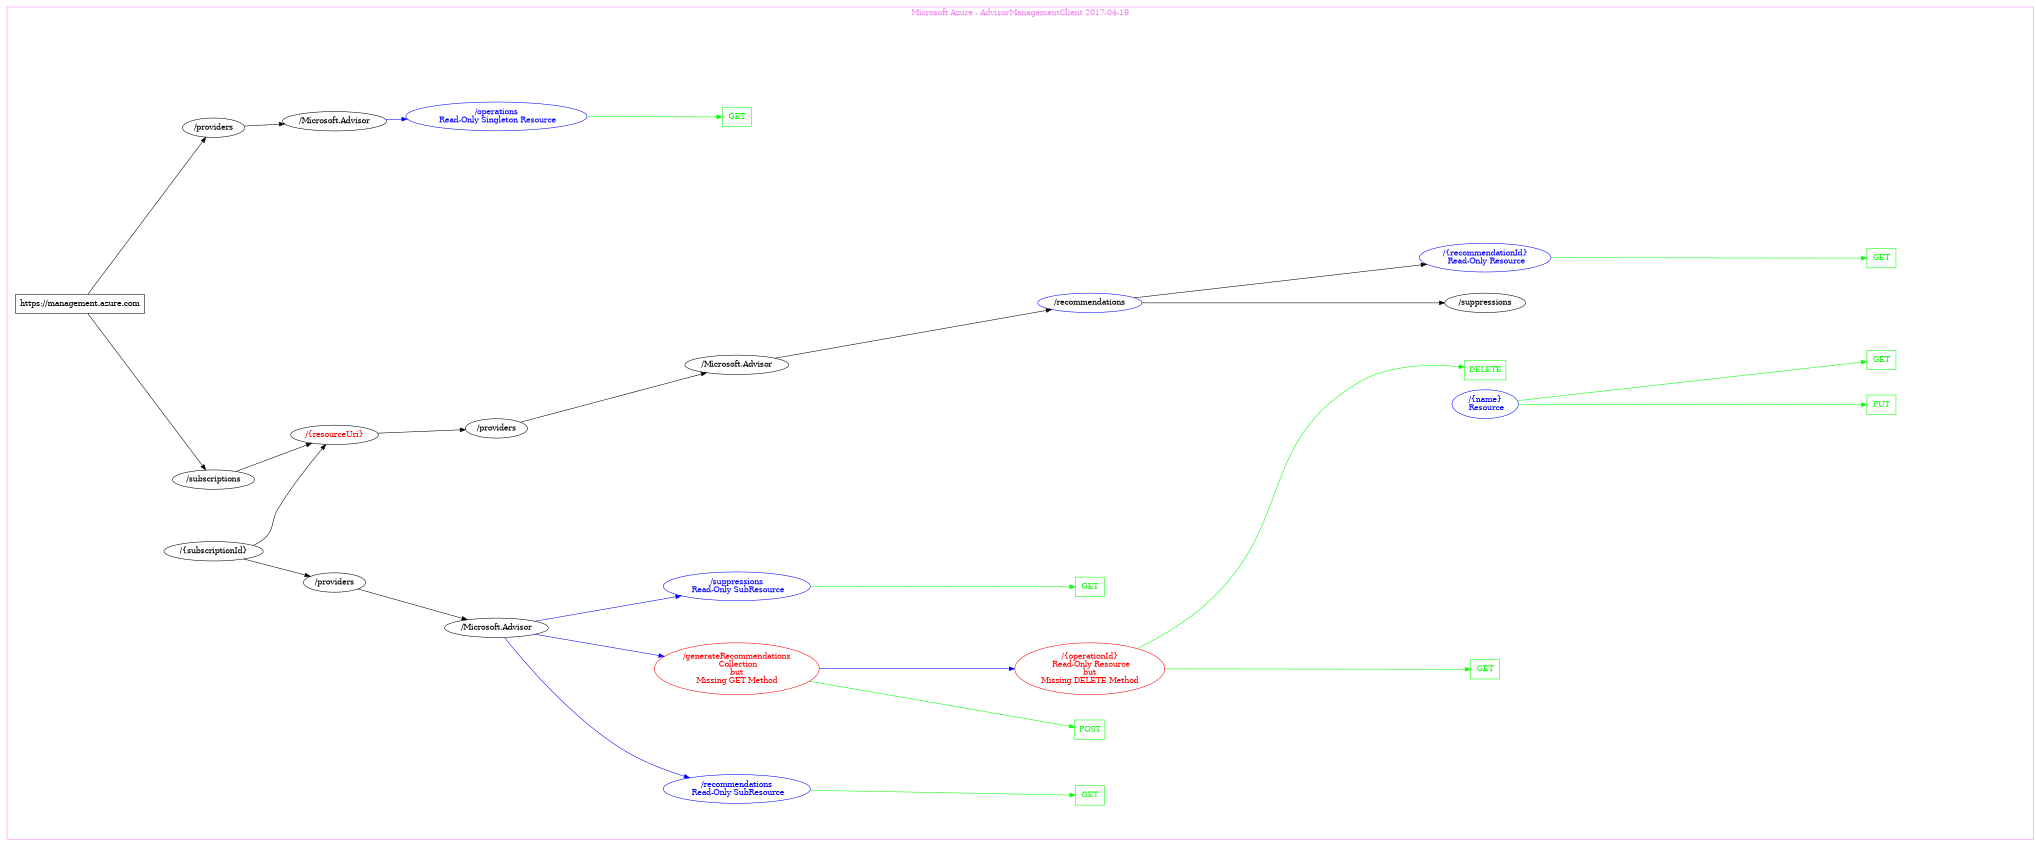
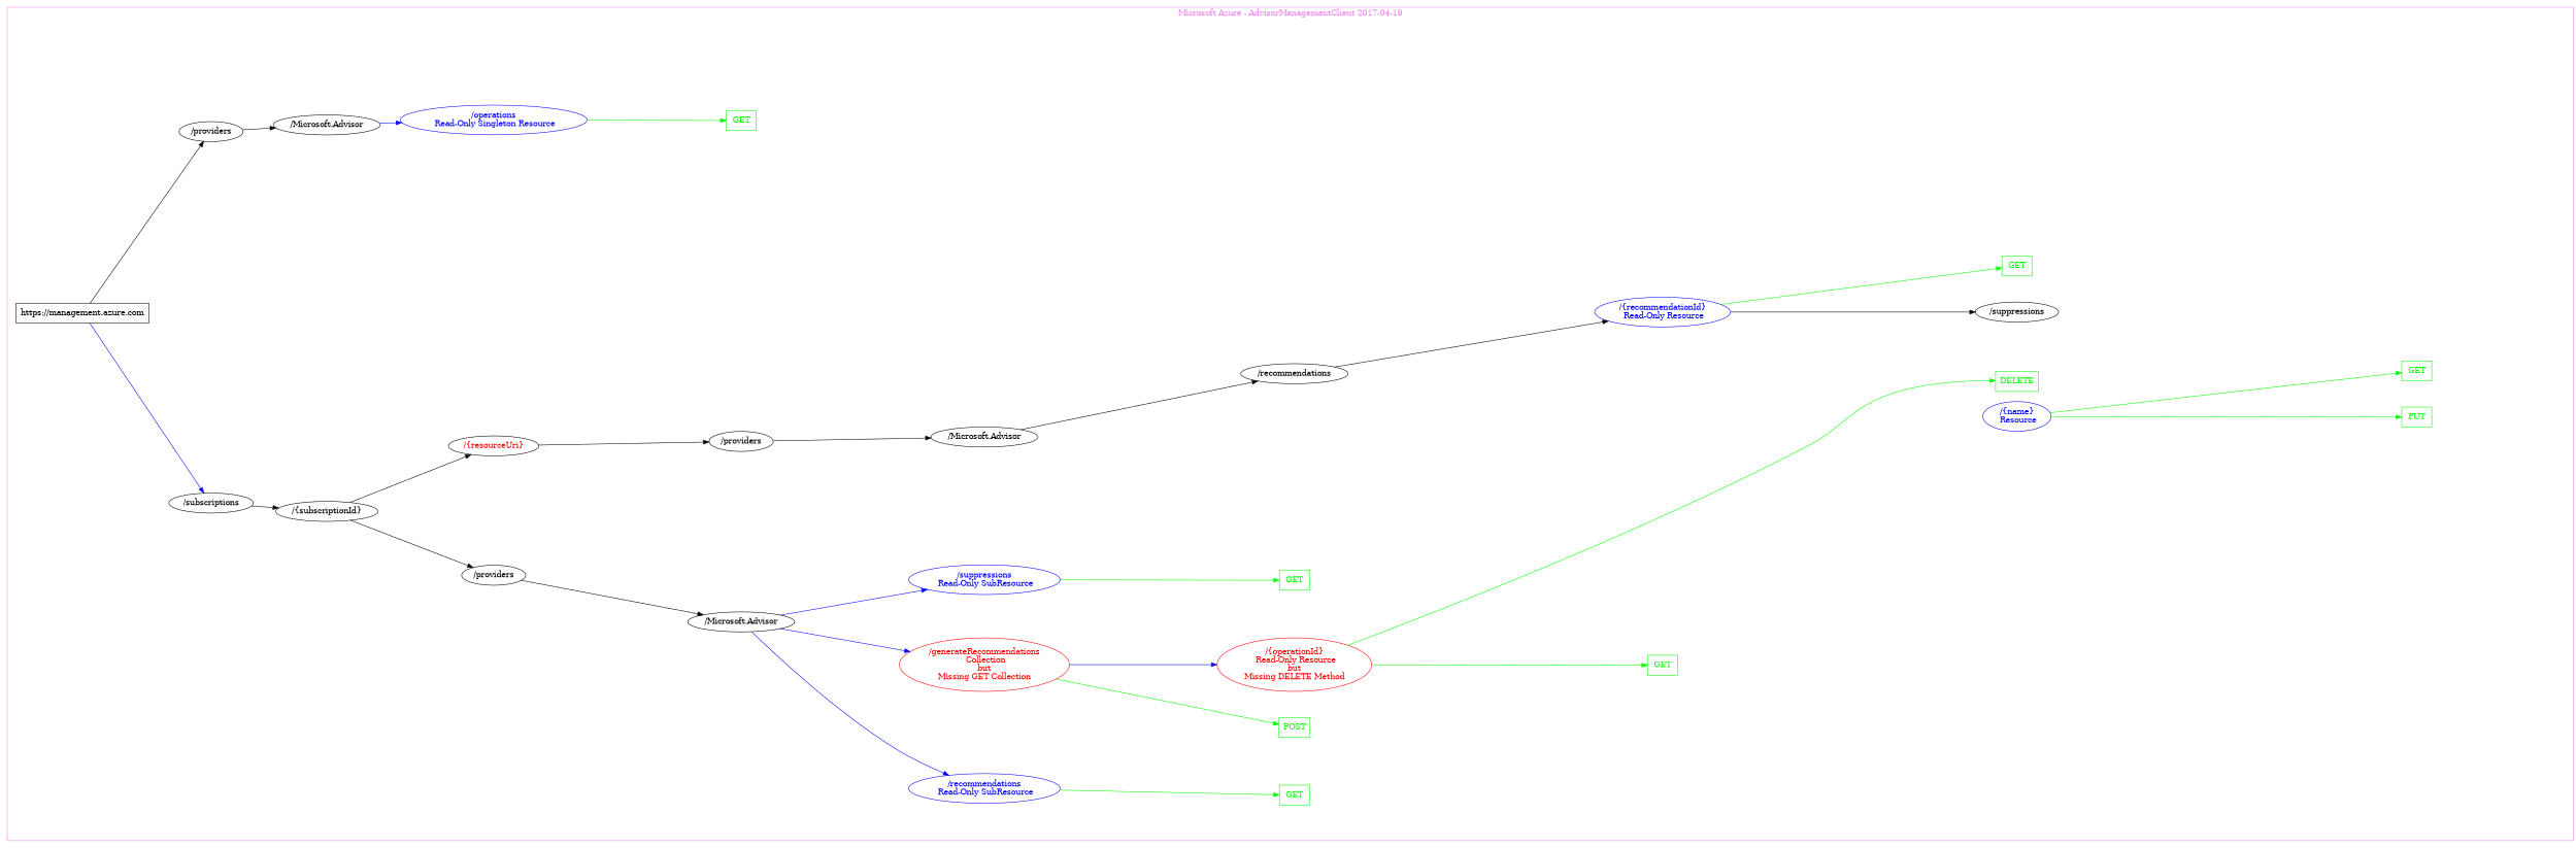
  digraph {
    rankdir=LR
    node [color=black fontcolor=black shape=ellipse]
    edge [color=black fontcolor=black]
    n1 [color=green fontcolor=green label=GET shape=box]
    n2 [color=blue fontcolor=blue label="/recommendations\n Read-Only SubResource"]
    n3 [color=green fontcolor=green label=POST shape=box]
    n4 [color=green fontcolor=green label=GET shape=box]
    n5 [color=red fontcolor=red label="/{operationId}\n Read-Only Resource\nbut\nMissing DELETE Method"]
-   n6 [color=red fontcolor=red label="/generateRecommendations\n Collection\nbut\nMissing GET Method"]
+   n6 [color=red fontcolor=red label="/generateRecommendations\n Collection\nbut\nMissing GET Collection"]
    n7 [color=green fontcolor=green label=GET shape=box]
    n8 [color=blue fontcolor=blue label="/suppressions\n Read-Only SubResource"]
    n9 [label="/Microsoft.Advisor"]
    n10 [label="/providers"]
    n11 [label="/{subscriptionId}"]
    n12 [label="/subscriptions"]
    n13 [color=green fontcolor=green label=GET shape=box]
    n14 [color=green fontcolor=green label=PUT shape=box]
    n15 [color=green fontcolor=green label=DELETE shape=box]
    n16 [color=green fontcolor=green label=GET shape=box]
    n17 [color=blue fontcolor=blue label="/{name}\n Resource"]
    n18 [label="/suppressions"]
    n19 [color=blue fontcolor=blue label="/{recommendationId}\n Read-Only Resource"]
-   n20 [color=blue label="/recommendations"]
+   n20 [label="/recommendations"]
    n21 [label="/Microsoft.Advisor"]
    n22 [label="/providers"]
    n23 [fontcolor=red label="/{resourceUri}"]
    n24 [color=green fontcolor=green label=GET shape=box]
    n25 [color=blue fontcolor=blue label="/operations\n Read-Only Singleton Resource"]
    n26 [label="/Microsoft.Advisor"]
    n27 [label="/providers"]
    n28 [label="https://management.azure.com" shape=box]
    subgraph cluster_1 {
      color=violet
      fontcolor=violet
      label="Microsoft Azure - AdvisorManagementClient 2017-04-19"
      subgraph cluster_2 {
        color=white
        fontcolor=white
        label="Microsoft Azure - AdvisorManagementClient 2017-04-19"
        n28
        subgraph cluster_3 {
          color=white
          fontcolor=white
          label="Microsoft Azure - AdvisorManagementClient 2017-04-19"
          n12
          subgraph cluster_4 {
            color=white
            fontcolor=white
            label="Microsoft Azure - AdvisorManagementClient 2017-04-19"
            n11
            subgraph cluster_5 {
              color=white
              fontcolor=white
              label="Microsoft Azure - AdvisorManagementClient 2017-04-19"
              n10
              subgraph cluster_6 {
                color=white
                fontcolor=white
                label="Microsoft Azure - AdvisorManagementClient 2017-04-19"
                n9
                subgraph cluster_7 {
                  color=white
                  fontcolor=white
                  label="Microsoft Azure - AdvisorManagementClient 2017-04-19"
                  n2
                  subgraph cluster_8 {
                    color=white
                    fontcolor=white
                    label="Microsoft Azure - AdvisorManagementClient 2017-04-19"
                    n1
                  }
                }
                subgraph cluster_9 {
                  color=white
                  fontcolor=white
                  label="Microsoft Azure - AdvisorManagementClient 2017-04-19"
                  n6
                  subgraph cluster_10 {
                    color=white
                    fontcolor=white
                    label="Microsoft Azure - AdvisorManagementClient 2017-04-19"
                    n3
                  }
                  subgraph cluster_11 {
                    color=white
                    fontcolor=white
                    label="Microsoft Azure - AdvisorManagementClient 2017-04-19"
                    n5
                    subgraph cluster_12 {
                      color=white
                      fontcolor=white
                      label="Microsoft Azure - AdvisorManagementClient 2017-04-19"
                      n4
                    }
                  }
                }
                subgraph cluster_13 {
                  color=white
                  fontcolor=white
                  label="Microsoft Azure - AdvisorManagementClient 2017-04-19"
                  n8
                  subgraph cluster_14 {
                    color=white
                    fontcolor=white
                    label="Microsoft Azure - AdvisorManagementClient 2017-04-19"
                    n7
                  }
                }
              }
            }
          }
        }
        subgraph cluster_15 {
          color=white
          fontcolor=white
          label="Microsoft Azure - AdvisorManagementClient 2017-04-19"
          n23
          subgraph cluster_16 {
            color=white
            fontcolor=white
            label="Microsoft Azure - AdvisorManagementClient 2017-04-19"
            n22
            subgraph cluster_17 {
              color=white
              fontcolor=white
              label="Microsoft Azure - AdvisorManagementClient 2017-04-19"
              n21
              subgraph cluster_18 {
                color=white
                fontcolor=white
                label="Microsoft Azure - AdvisorManagementClient 2017-04-19"
                n20
                subgraph cluster_19 {
                  color=white
                  fontcolor=white
                  label="Microsoft Azure - AdvisorManagementClient 2017-04-19"
                  n19
                  subgraph cluster_20 {
                    color=white
                    fontcolor=white
                    label="Microsoft Azure - AdvisorManagementClient 2017-04-19"
                    n13
                  }
                  subgraph cluster_21 {
                    color=white
                    fontcolor=white
                    label="Microsoft Azure - AdvisorManagementClient 2017-04-19"
                    n18
                    subgraph cluster_22 {
                      color=white
                      fontcolor=white
                      label="Microsoft Azure - AdvisorManagementClient 2017-04-19"
                      n17
                      subgraph cluster_23 {
                        color=white
                        fontcolor=white
                        label="Microsoft Azure - AdvisorManagementClient 2017-04-19"
                        n14
                      }
                      subgraph cluster_24 {
                        color=white
                        fontcolor=white
                        label="Microsoft Azure - AdvisorManagementClient 2017-04-19"
                        n15
                      }
                      subgraph cluster_25 {
                        color=white
                        fontcolor=white
                        label="Microsoft Azure - AdvisorManagementClient 2017-04-19"
                        n16
                      }
                    }
                  }
                }
              }
            }
          }
        }
        subgraph cluster_26 {
          color=white
          fontcolor=white
          label="Microsoft Azure - AdvisorManagementClient 2017-04-19"
          n27
          subgraph cluster_27 {
            color=white
            fontcolor=white
            label="Microsoft Azure - AdvisorManagementClient 2017-04-19"
            n26
            subgraph cluster_28 {
              color=white
              fontcolor=white
              label="Microsoft Azure - AdvisorManagementClient 2017-04-19"
              n25
              subgraph cluster_29 {
                color=white
                fontcolor=white
                label="Microsoft Azure - AdvisorManagementClient 2017-04-19"
                n24
              }
            }
          }
        }
      }
    }
    n2 -> n1 [color=green fontcolor=green]
    n5 -> n4 [color=green fontcolor=green]
    n5 -> n15 [color=green fontcolor=green]
    n6 -> n3 [color=green fontcolor=green]
    n6 -> n5 [color=blue fontcolor=blue]
    n8 -> n7 [color=green fontcolor=green]
    n9 -> n2 [color=blue fontcolor=blue]
    n9 -> n6 [color=blue fontcolor=blue]
    n9 -> n8 [color=blue fontcolor=blue]
    n10 -> n9
    n11 -> n10
    n11 -> n23
-   n12 -> n23
+   n12 -> n11
    n17 -> n14 [color=green fontcolor=green]
    n17 -> n16 [color=green fontcolor=green]
    n19 -> n13 [color=green fontcolor=green]
-   n20 -> n18
+   n19 -> n18
    n20 -> n19 [fontcolor=blue]
    n21 -> n20
    n22 -> n21
    n23 -> n22
    n25 -> n24 [color=green fontcolor=green]
    n26 -> n25 [color=blue fontcolor=blue]
    n27 -> n26
-   n28 -> n12
+   n28 -> n12 [color=blue]
    n28 -> n27
  }
